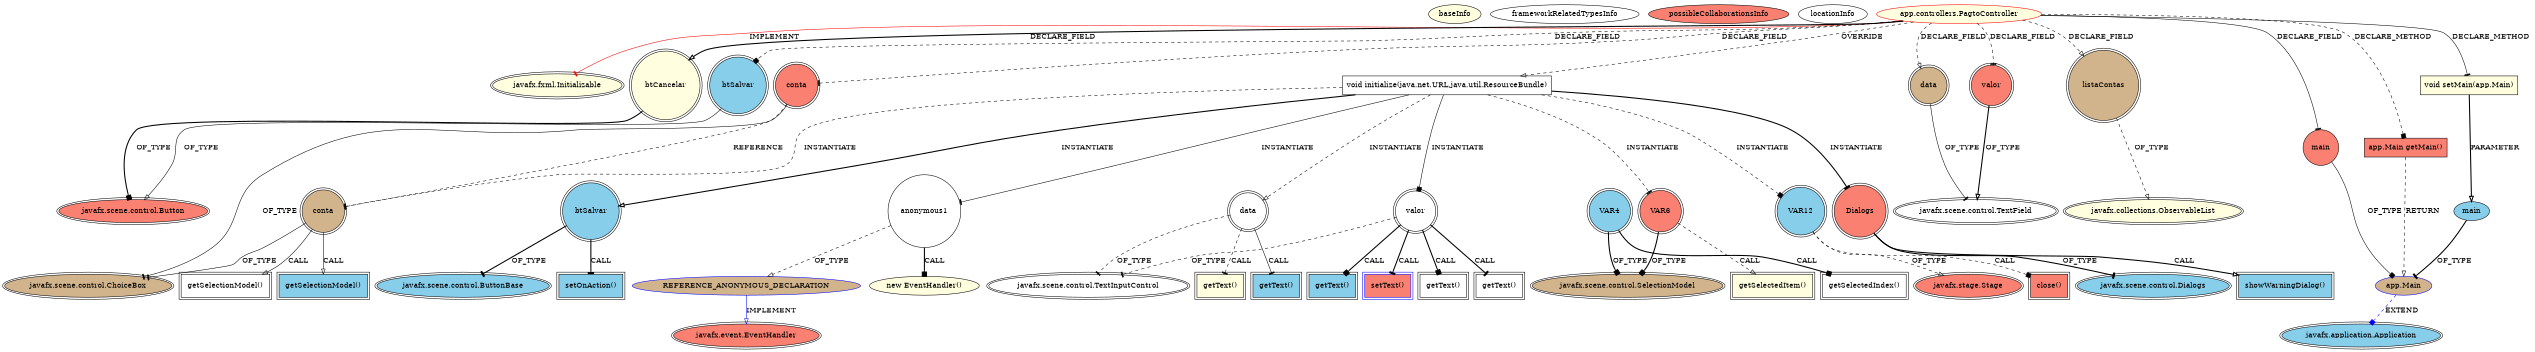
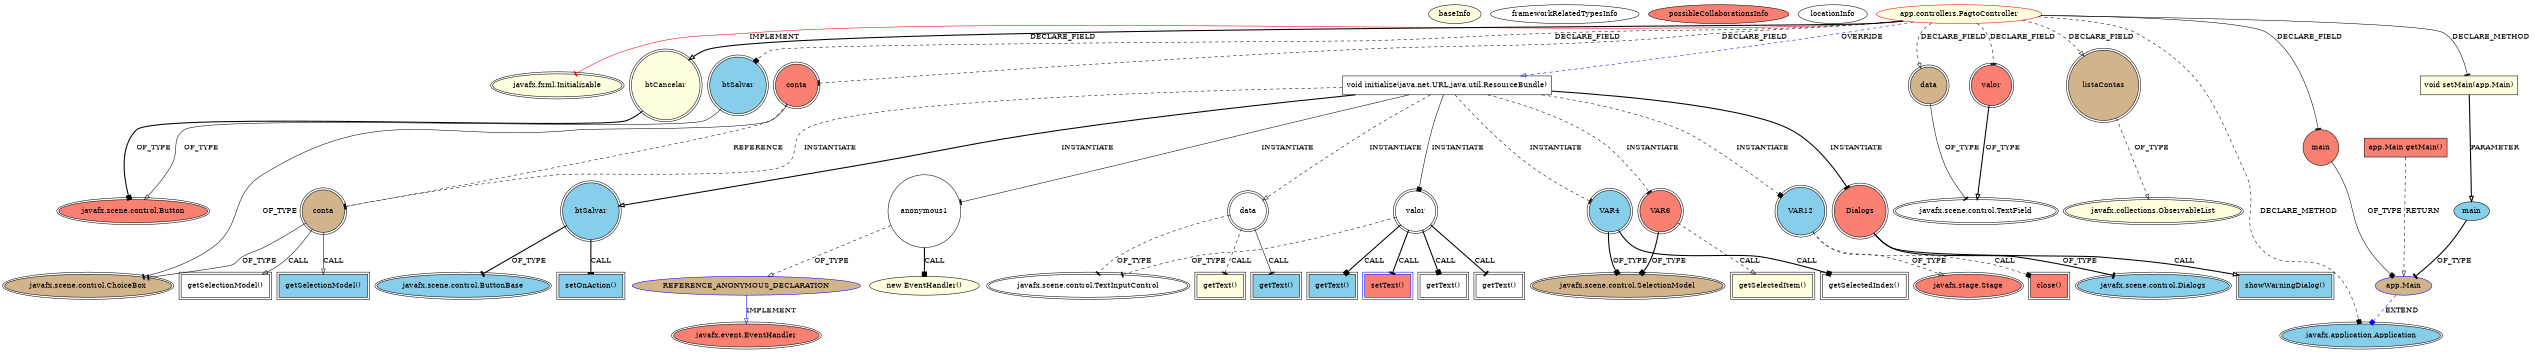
  digraph {
    node [fillcolor=skyblue style=filled isFrameworkType=true vertexType=INSIDE_CALL peripheries=2]
    edge [arrowhead=tee style=dashed]
    baseInfo [category=extension_graph fillcolor=lightyellow graphId=2501 isAnonymous=false possibleRelation=true isFrameworkType="" vertexType="" peripheries=""]
    frameworkRelatedTypesInfo [0="javafx.fxml.Initializable" fillcolor=white isFrameworkType="" vertexType="" peripheries=""]
    possibleCollaborationsInfo [0="2501~OVERRIDING_METHOD_DECLARATION-INSTANTIATION-~javafx.fxml.Initializable ~javafx.event.EventHandler ~false~true" 1="2501~CLIENT_METHOD_DECLARATION-PARAMETER_DECLARATION-CLIENT_METHOD_DECLARATION-RETURN_TYPE-FIELD_DECLARATION-~javafx.fxml.Initializable ~javafx.application.Application ~false~false" fillcolor=salmon isFrameworkType="" vertexType="" peripheries=""]
    locationInfo [contextSignature=PagtoController filePath="/diogocs1-FPessoais/FPessoais-master/FinancasPessoais/src/app/controllers/PagtoController.java" fillcolor=white graphId=2501 projectName="diogocs1-FPessoais" isFrameworkType="" vertexType="" peripheries=""]
    n5 [color=red fillcolor=lightyellow isFrameworkType=false label="app.controllers.PagtoController" vertexType=ROOT_CLIENT_CLASS_DECLARATION peripheries=""]
    n6 [fillcolor=lightyellow label="javafx.fxml.Initializable" vertexType=FRAMEWORK_INTERFACE_TYPE]
    n7 [fillcolor=lightyellow label=btCancelar shape=circle vertexType=FIELD_DECLARATION]
    n8 [label=btSalvar shape=circle vertexType=FIELD_DECLARATION]
    n9 [fillcolor=salmon label=conta shape=circle vertexType=FIELD_DECLARATION]
    n10 [fillcolor=tan label=data shape=circle vertexType=FIELD_DECLARATION]
    n11 [fillcolor=tan label=listaContas shape=circle vertexType=FIELD_DECLARATION]
    n12 [fillcolor=salmon isFrameworkType=false label=main shape=circle vertexType=FIELD_DECLARATION peripheries=""]
    n13 [fillcolor=salmon label=valor shape=circle vertexType=FIELD_DECLARATION]
    n14 [fillcolor=white isFrameworkType=false label="void initialize(java.net.URL,java.util.ResourceBundle)" shape=box vertexType=OVERRIDING_METHOD_DECLARATION peripheries=""]
    n15 [fillcolor=salmon isFrameworkType=false label="app.Main getMain()" shape=box vertexType=CLIENT_METHOD_DECLARATION peripheries=""]
    n16 [fillcolor=lightyellow isFrameworkType=false label="void setMain(app.Main)" shape=box vertexType=CLIENT_METHOD_DECLARATION peripheries=""]
    n17 [fillcolor=salmon label="javafx.scene.control.Button" vertexType=FRAMEWORK_CLASS_TYPE]
    n18 [fillcolor=tan label="javafx.scene.control.ChoiceBox" vertexType=FRAMEWORK_CLASS_TYPE]
    n19 [fillcolor=tan label=conta shape=circle vertexType=VARIABLE_EXPRESION]
    n20 [fillcolor=white label="javafx.scene.control.TextField" vertexType=FRAMEWORK_CLASS_TYPE]
    n21 [fillcolor=lightyellow label="javafx.collections.ObservableList" vertexType=FRAMEWORK_INTERFACE_TYPE]
    n22 [color=blue fillcolor=tan isFrameworkType=false label="app.Main" vertexType=REFERENCE_CLIENT_CLASS_DECLARATION peripheries=""]
    n23 [label=btSalvar shape=circle vertexType=VARIABLE_EXPRESION]
    n24 [fillcolor=white isFrameworkType=false label=anonymous1 shape=circle vertexType=VARIABLE_EXPRESION peripheries=""]
    n25 [fillcolor=white label=valor shape=circle vertexType=VARIABLE_EXPRESION]
    n26 [label=VAR4 shape=circle vertexType=VARIABLE_EXPRESION]
    n27 [fillcolor=salmon label=VAR6 shape=circle vertexType=VARIABLE_EXPRESION]
    n28 [fillcolor=white label=data shape=circle vertexType=VARIABLE_EXPRESION]
    n29 [label=VAR12 shape=circle vertexType=VARIABLE_EXPRESION]
    n30 [fillcolor=salmon label=Dialogs shape=circle vertexType=VARIABLE_EXPRESION]
    n31 [isFrameworkType=false label=main vertexType=PARAMETER_DECLARATION peripheries=""]
    n32 [fillcolor=white label="getSelectionModel()" shape=box]
    n33 [label="getSelectionModel()" shape=box]
    n34 [label="javafx.application.Application" vertexType=FRAMEWORK_CLASS_TYPE]
    n35 [label="javafx.scene.control.ButtonBase" vertexType=FRAMEWORK_CLASS_TYPE]
    n36 [label="setOnAction()" shape=box]
    n37 [color=blue fillcolor=tan isFrameworkType=false label=REFERENCE_ANONYMOUS_DECLARATION vertexType=REFERENCE_ANONYMOUS_DECLARATION peripheries=""]
    n38 [fillcolor=lightyellow isFrameworkType=false label="new EventHandler()" vertexType=CONSTRUCTOR_CALL peripheries=""]
    n39 [fillcolor=white label="javafx.scene.control.TextInputControl" vertexType=FRAMEWORK_CLASS_TYPE]
    n40 [label="getText()" shape=box]
    n41 [color=blue fillcolor=salmon label="setText()" shape=box]
    n42 [fillcolor=white label="getText()" shape=box]
    n43 [fillcolor=white label="getText()" shape=box]
    n44 [fillcolor=tan label="javafx.scene.control.SelectionModel" vertexType=FRAMEWORK_CLASS_TYPE]
    n45 [fillcolor=white label="getSelectedIndex()" shape=box]
    n46 [fillcolor=lightyellow label="getSelectedItem()" shape=box]
    n47 [fillcolor=lightyellow label="getText()" shape=box]
    n48 [label="getText()" shape=box]
    n49 [fillcolor=salmon label="javafx.stage.Stage" vertexType=FRAMEWORK_CLASS_TYPE]
    n50 [fillcolor=salmon label="close()" shape=box]
    n51 [label="javafx.scene.control.Dialogs" vertexType=FRAMEWORK_CLASS_TYPE]
    n52 [label="showWarningDialog()" shape=box]
    n53 [fillcolor=salmon label="javafx.event.EventHandler" vertexType=FRAMEWORK_INTERFACE_TYPE]
    n5 -> n6 [color=red label=IMPLEMENT style=solid]
    n5 -> n7 [arrowhead=onormal label=DECLARE_FIELD style=bold]
    n5 -> n8 [arrowhead=box label=DECLARE_FIELD]
    n5 -> n9 [label=DECLARE_FIELD]
    n5 -> n10 [arrowhead=onormal label=DECLARE_FIELD]
    n5 -> n11 [arrowhead=onormal label=DECLARE_FIELD]
    n5 -> n12 [label=DECLARE_FIELD style=solid]
    n5 -> n13 [label=DECLARE_FIELD]
-   n5 -> n14 [arrowhead=onormal label=OVERRIDE]
-   n5 -> n15 [arrowhead=box label=DECLARE_METHOD]
+   n5 -> n14 [arrowhead=onormal label=OVERRIDE color=blue]
+   n5 -> n34 [arrowhead=box label=DECLARE_METHOD]
    n5 -> n16 [label=DECLARE_METHOD style=solid]
    n7 -> n17 [arrowhead=box label=OF_TYPE style=bold]
    n8 -> n17 [arrowhead=onormal label=OF_TYPE style=solid]
    n9 -> n18 [label=OF_TYPE style=solid]
    n9 -> n19 [label=REFERENCE]
    n10 -> n20 [label=OF_TYPE style=solid]
    n11 -> n21 [arrowhead=onormal label=OF_TYPE]
    n12 -> n22 [arrowhead=box label=OF_TYPE style=solid]
    n13 -> n20 [arrowhead=onormal label=OF_TYPE style=bold]
    n14 -> n19 [label=INSTANTIATE]
    n14 -> n23 [arrowhead=onormal label=INSTANTIATE style=bold]
    n14 -> n24 [label=INSTANTIATE style=solid]
    n14 -> n25 [arrowhead=box label=INSTANTIATE style=solid]
+   n14 -> n26 [label=INSTANTIATE]
    n14 -> n27 [label=INSTANTIATE]
    n14 -> n28 [arrowhead=onormal label=INSTANTIATE]
    n14 -> n29 [arrowhead=box label=INSTANTIATE]
    n14 -> n30 [label=INSTANTIATE style=bold]
    n15 -> n22 [arrowhead=onormal label=RETURN]
    n16 -> n31 [arrowhead=onormal label=PARAMETER style=bold]
    n19 -> n18 [label=OF_TYPE style=solid]
    n19 -> n32 [arrowhead=onormal label=CALL style=solid]
    n19 -> n33 [arrowhead=onormal label=CALL style=solid]
    n22 -> n34 [arrowhead=box color=blue label=EXTEND]
    n23 -> n35 [label=OF_TYPE style=bold]
    n23 -> n36 [label=CALL style=bold]
    n24 -> n37 [arrowhead=onormal label=OF_TYPE]
    n24 -> n38 [arrowhead=box label=CALL style=bold]
    n25 -> n39 [label=OF_TYPE]
    n25 -> n40 [arrowhead=box label=CALL style=bold]
    n25 -> n41 [label=CALL style=bold]
    n25 -> n42 [arrowhead=box label=CALL style=bold]
    n25 -> n43 [label=CALL style=bold]
    n26 -> n44 [arrowhead=box label=OF_TYPE style=bold]
    n26 -> n45 [arrowhead=box label=CALL style=bold]
    n27 -> n44 [arrowhead=box label=OF_TYPE style=bold]
    n27 -> n46 [arrowhead=onormal label=CALL]
    n28 -> n39 [label=OF_TYPE]
    n28 -> n47 [label=CALL]
    n28 -> n48 [label=CALL style=solid]
    n29 -> n49 [arrowhead=onormal label=OF_TYPE]
    n29 -> n50 [arrowhead=box label=CALL]
    n30 -> n51 [label=OF_TYPE style=bold]
    n30 -> n52 [arrowhead=onormal label=CALL style=bold]
    n31 -> n22 [label=OF_TYPE style=bold]
    n37 -> n53 [arrowhead=onormal color=blue label=IMPLEMENT style=solid]
  }
